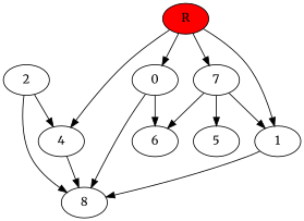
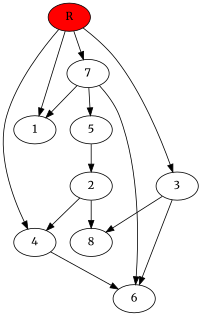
  digraph {
    fontname=Merriweather
    node [fontname=Merriweather]
    edge [fontname=Merriweather]
    1
    8
    2
    4
-   3 [label=0]
+   3
    6
    5
    7
    R [fillcolor="#ff0000" style=filled]
-   1 -> 8
    2 -> 8
    2 -> 4
-   4 -> 8
+   4 -> 6
    3 -> 8
    3 -> 6
+   5 -> 2
    7 -> 1
    7 -> 6
    7 -> 5
    R -> 1
    R -> 4
    R -> 3
    R -> 7
  }
